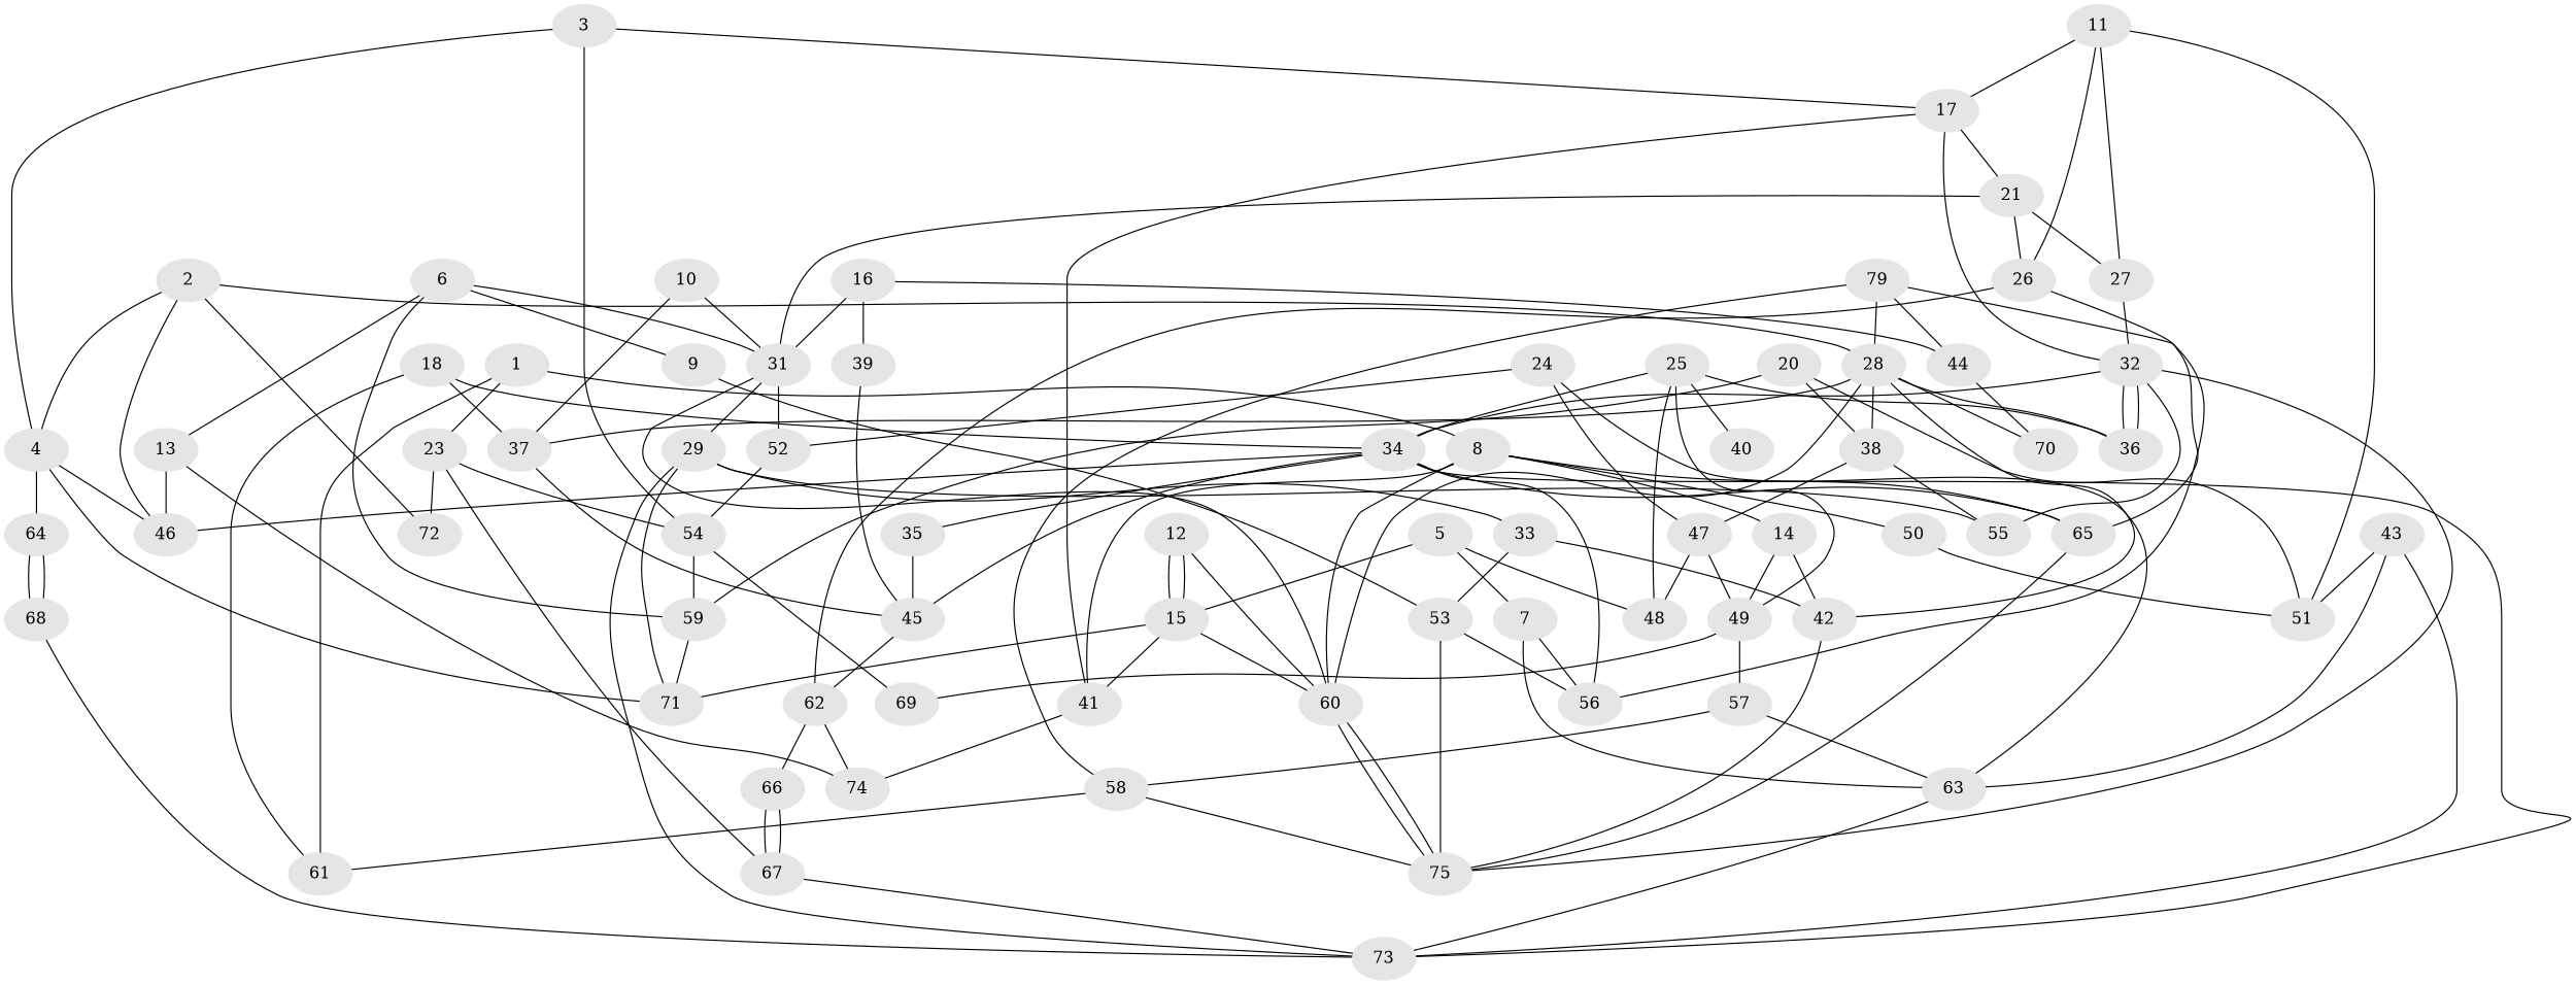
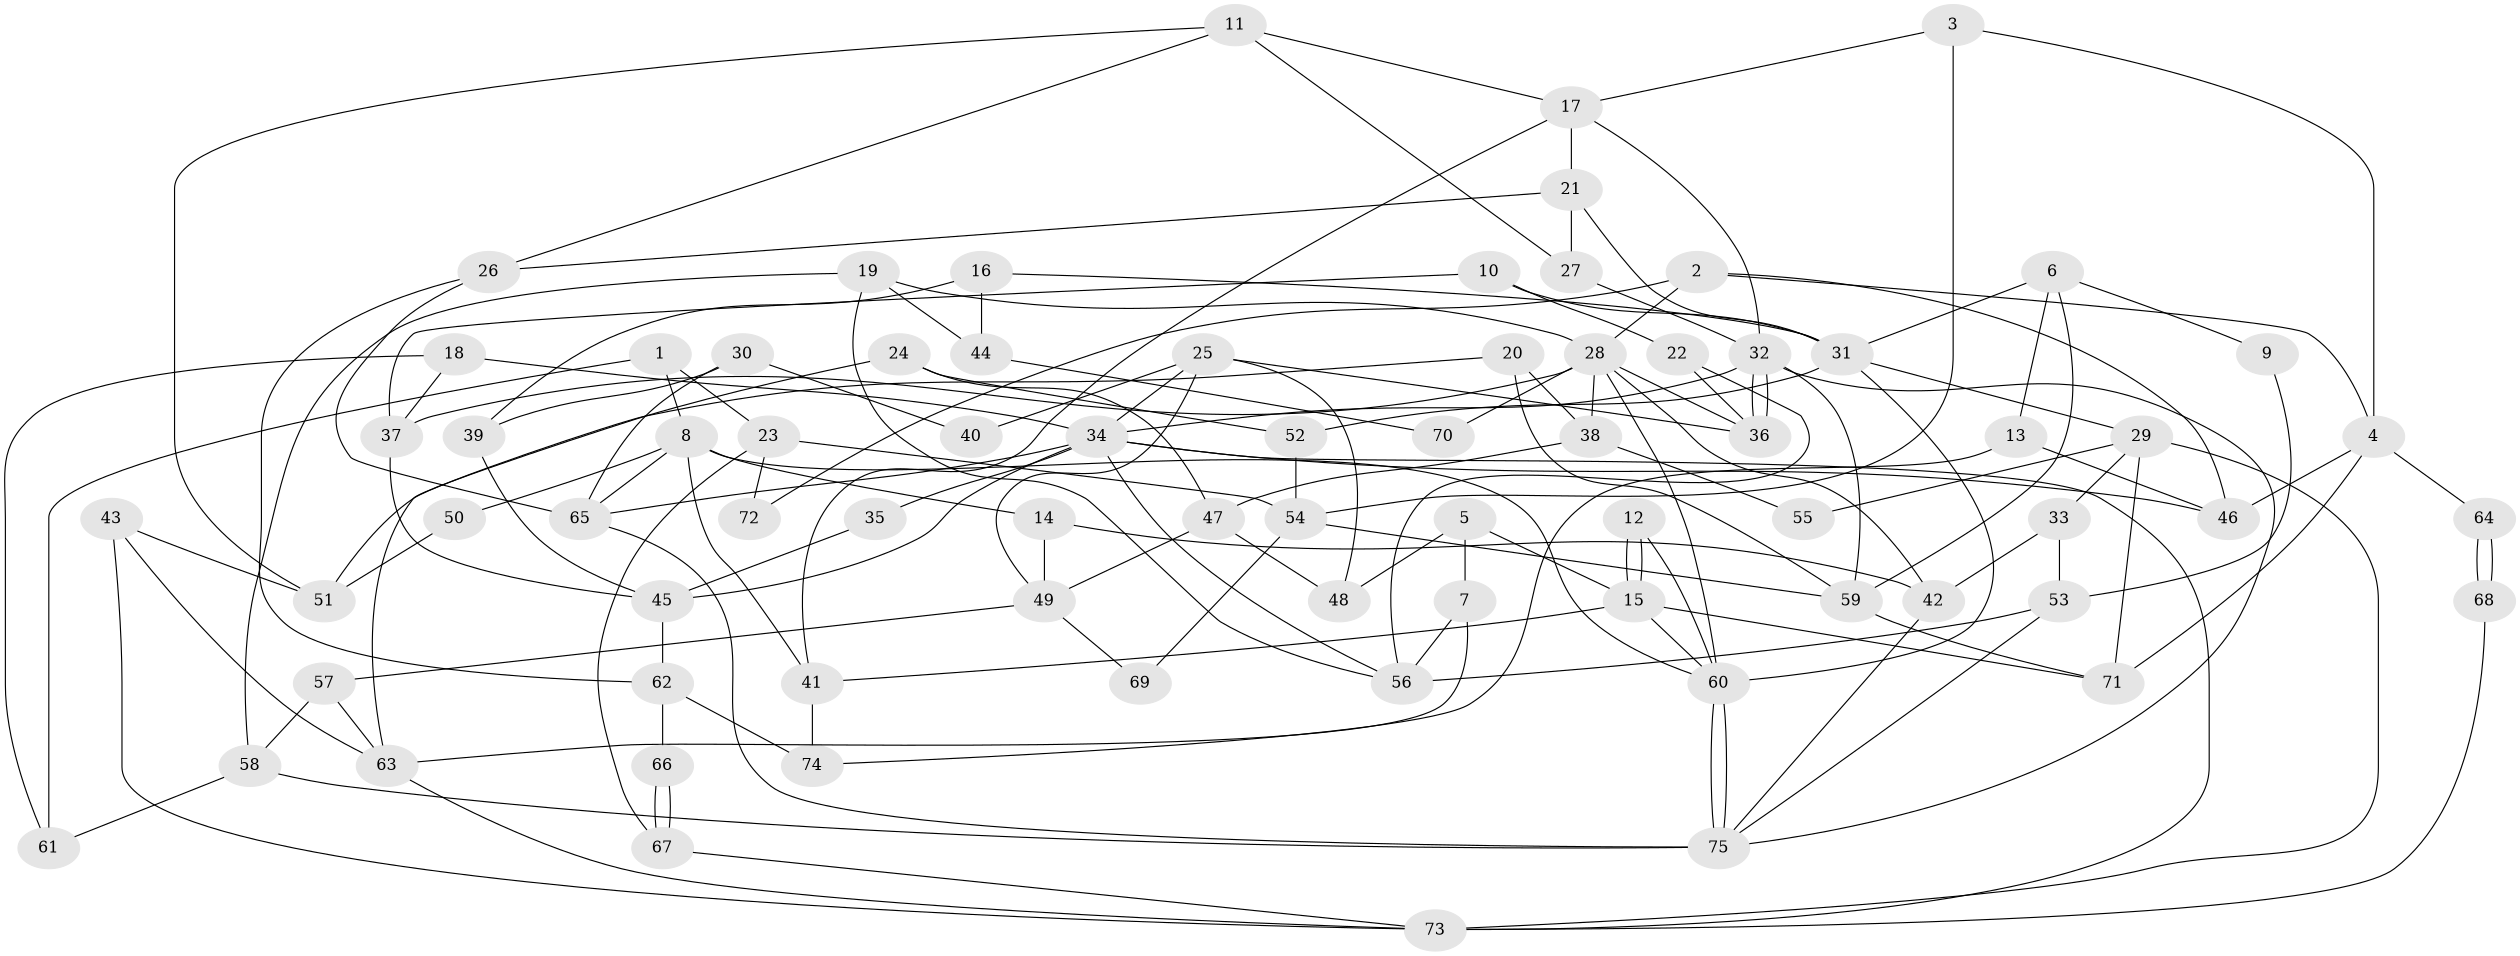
  graph {
    node [color=gray90 style=filled]
    1
    8
    23
    61
    14
    41
    50
    60
    65
    72
    54
    67
    2
    4
    28
    46
    64
    71
    37
    42
    38
    36
    70
    3
    17
    21
    32
    59
    69
    68
    5
    7
    15
    48
    56
    63
    6
    9
    13
    31
    53
    74
    29
    52
    73
    49
    51
    75
    10
+   22
    45
    11
    26
    27
    62
    12
    57
    16
    39
    44
    34
    18
    35
-   19 [label=79]
+   19
    58
    20
    33
    55
    47
    24
    25
    40
    66
+   30
    43
    1 -- 8
    1 -- 23
    1 -- 61
    8 -- 14
    8 -- 41
    8 -- 50
    8 -- 60
    8 -- 65
    23 -- 72
    23 -- 54
    23 -- 67
    14 -- 42
    14 -- 49
    41 -- 74
    50 -- 51
    60 -- 75
    60 -- 75
    65 -- 75
    54 -- 59
    54 -- 69
    67 -- 73
    2 -- 72
    2 -- 4
    2 -- 28
    2 -- 46
    4 -- 46
    4 -- 64
    4 -- 71
    28 -- 60
    28 -- 37
    28 -- 42
    28 -- 38
    28 -- 36
    28 -- 70
    64 -- 68
    64 -- 68
    37 -- 45
    42 -- 75
    38 -- 55
    38 -- 47
    3 -- 54
    3 -- 4
    3 -- 17
    17 -- 41
    17 -- 21
    17 -- 32
    21 -- 31
    21 -- 26
    21 -- 27
    32 -- 36
    32 -- 36
-   32 -- 55
+   32 -- 59
    32 -- 75
    32 -- 34
    59 -- 71
    68 -- 73
    5 -- 7
    5 -- 15
    5 -- 48
    7 -- 56
    7 -- 63
    15 -- 41
    15 -- 60
    15 -- 71
    63 -- 73
    6 -- 59
    6 -- 9
    6 -- 13
    6 -- 31
    9 -- 53
    13 -- 46
    13 -- 74
    31 -- 60
    31 -- 29
    31 -- 52
    53 -- 56
    53 -- 75
    29 -- 71
    29 -- 73
    29 -- 33
    29 -- 55
    52 -- 54
    49 -- 69
    49 -- 57
    10 -- 37
    10 -- 31
+   10 -- 22
+   22 -- 36
+   22 -- 56
    45 -- 62
    11 -- 17
    11 -- 51
    11 -- 26
    11 -- 27
    26 -- 65
    26 -- 62
    27 -- 32
    62 -- 74
    62 -- 66
    12 -- 60
    12 -- 15
    12 -- 15
    57 -- 63
    57 -- 58
    16 -- 31
    16 -- 39
    16 -- 44
    39 -- 45
    44 -- 70
    34 -- 65
    34 -- 46
    34 -- 56
    34 -- 73
    34 -- 45
    34 -- 35
    18 -- 61
    18 -- 37
    18 -- 34
    35 -- 45
    19 -- 28
    19 -- 56
    19 -- 44
    19 -- 58
    58 -- 61
    58 -- 75
    20 -- 38
    20 -- 59
    20 -- 51
    33 -- 42
    33 -- 53
    47 -- 48
    47 -- 49
    24 -- 63
    24 -- 52
    24 -- 47
    25 -- 36
    25 -- 48
    25 -- 49
    25 -- 34
    25 -- 40
    66 -- 67
    66 -- 67
+   30 -- 65
+   30 -- 39
+   30 -- 40
    43 -- 63
    43 -- 73
    43 -- 51
  }
